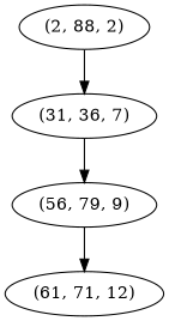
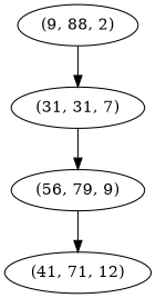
  digraph {
-   "(9, 88, 2)" [label="(2, 88, 2)"]
-   "(31, 36, 7)"
+   "(9, 88, 2)"
+   "(31, 36, 7)" [label="(31, 31, 7)"]
    "(56, 79, 9)"
-   "(61, 71, 12)"
+   "(61, 71, 12)" [label="(41, 71, 12)"]
    "(9, 88, 2)" -> "(31, 36, 7)"
    "(31, 36, 7)" -> "(56, 79, 9)"
    "(56, 79, 9)" -> "(61, 71, 12)"
  }
